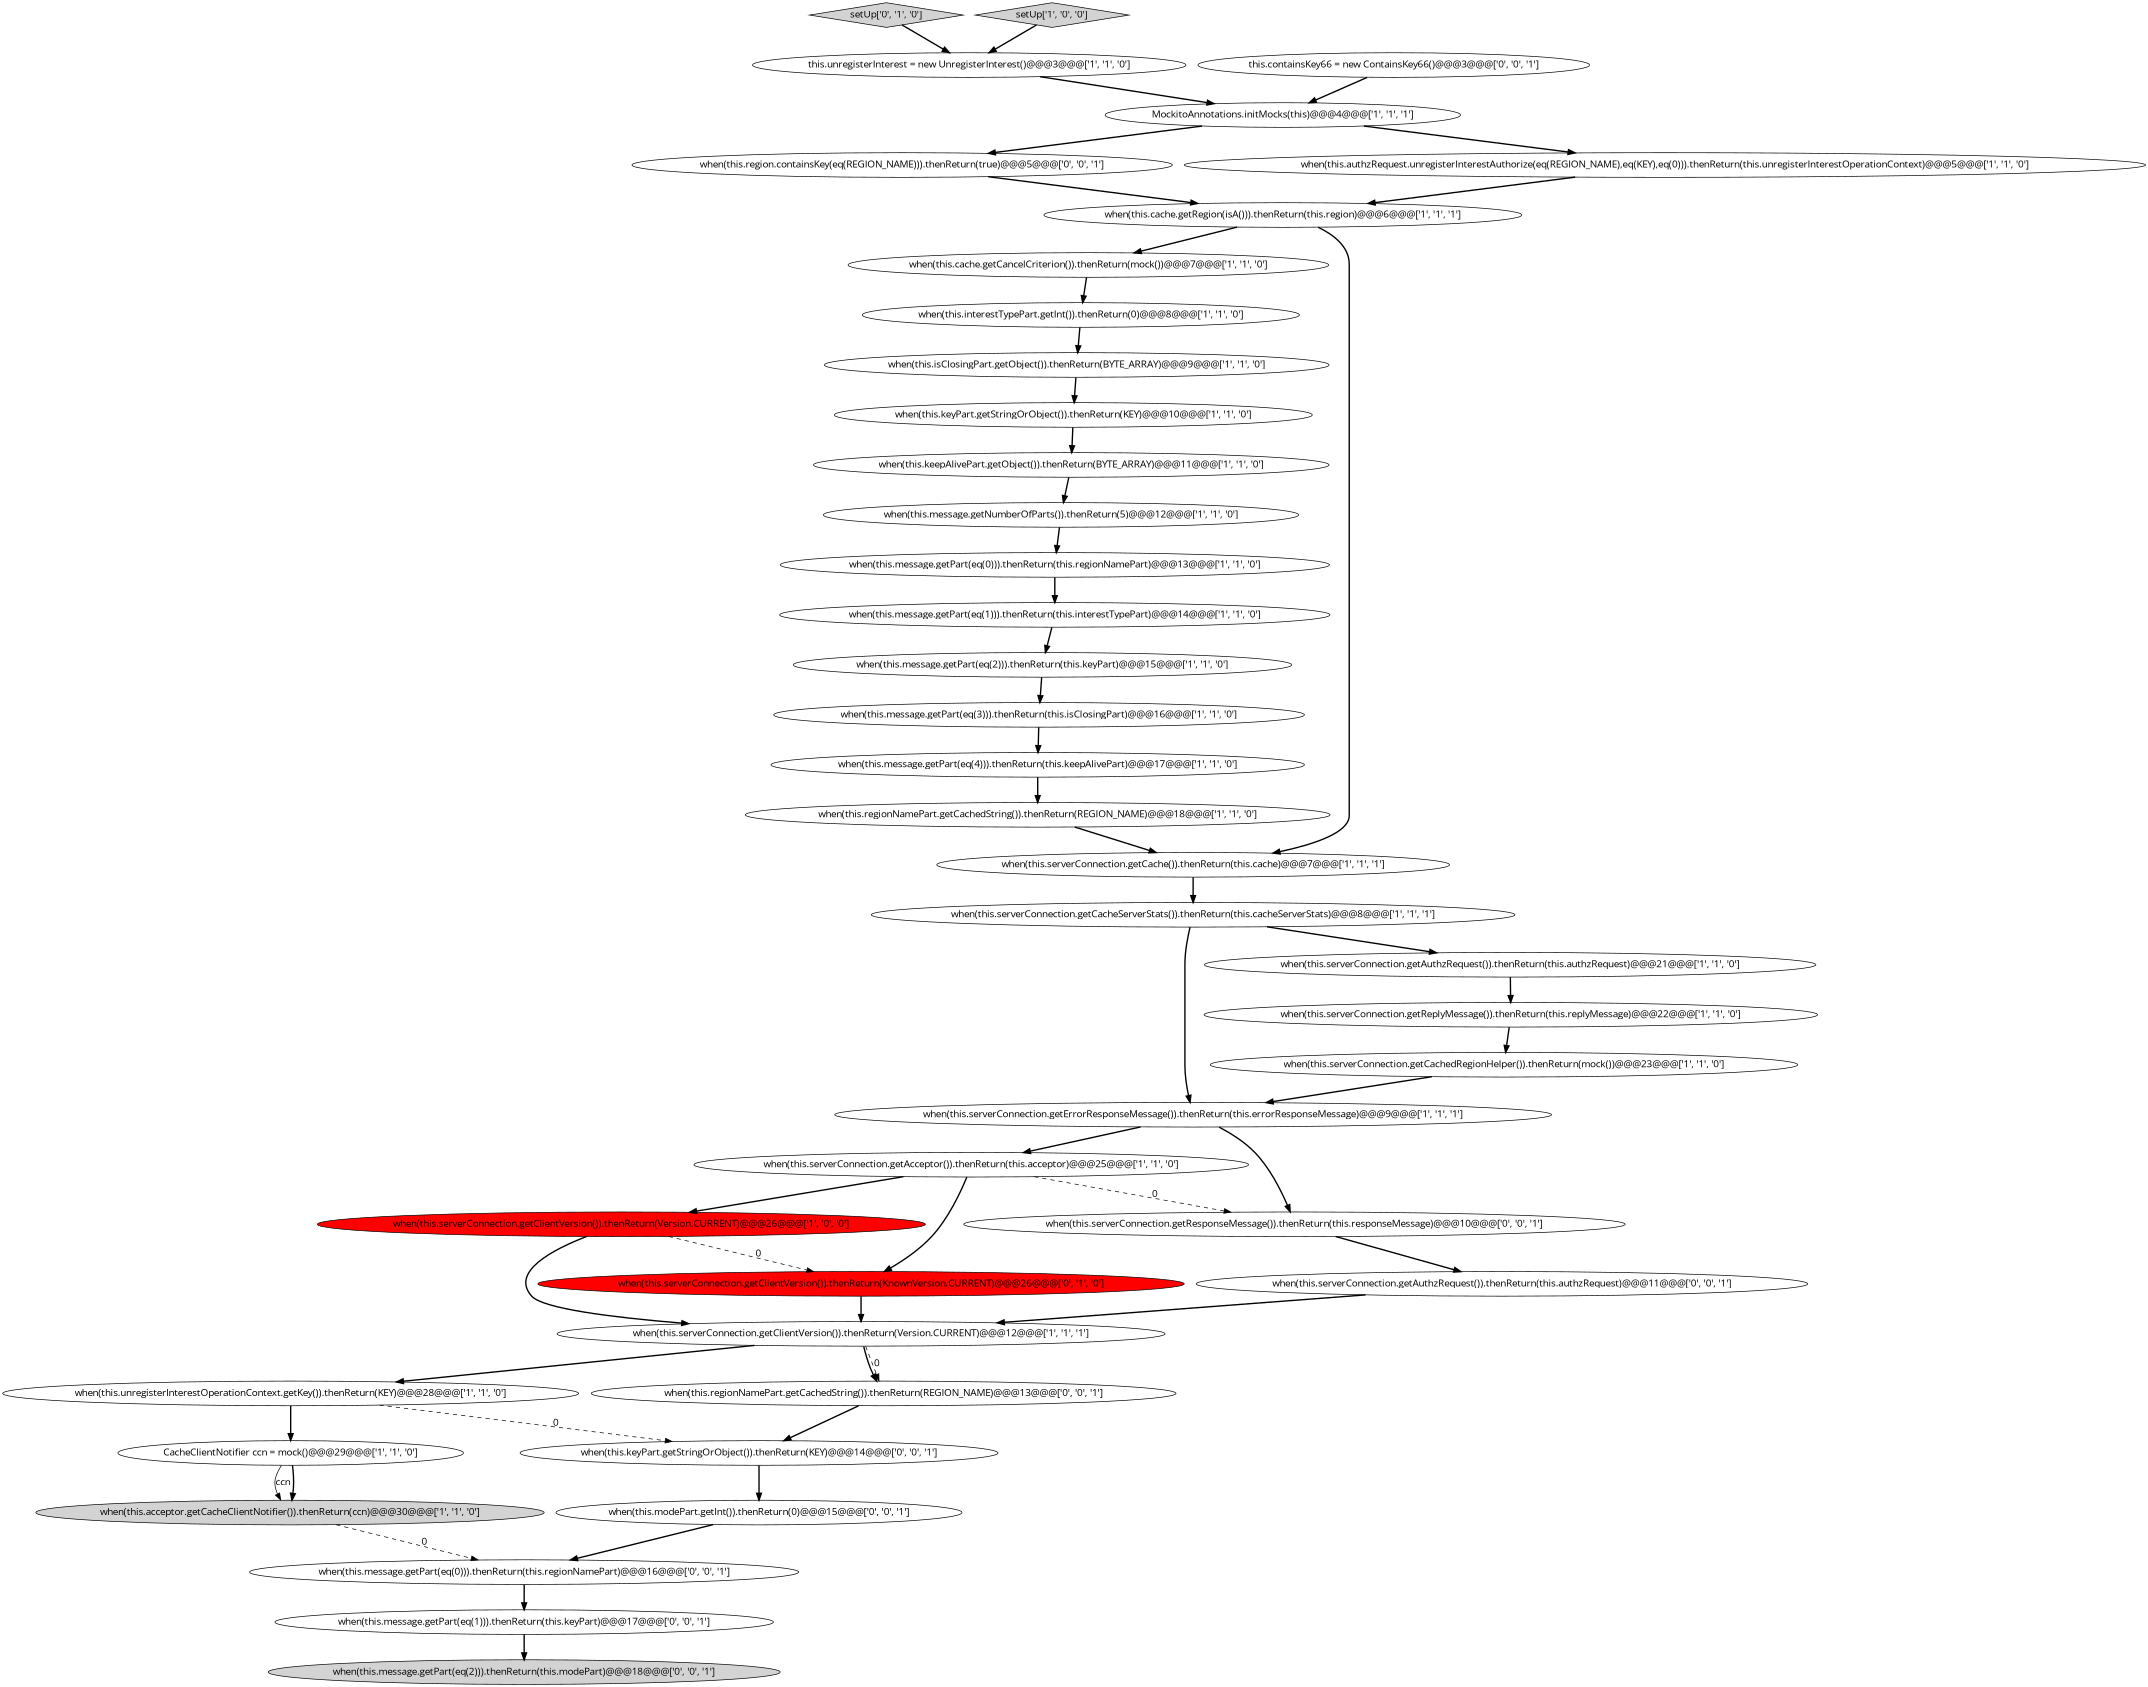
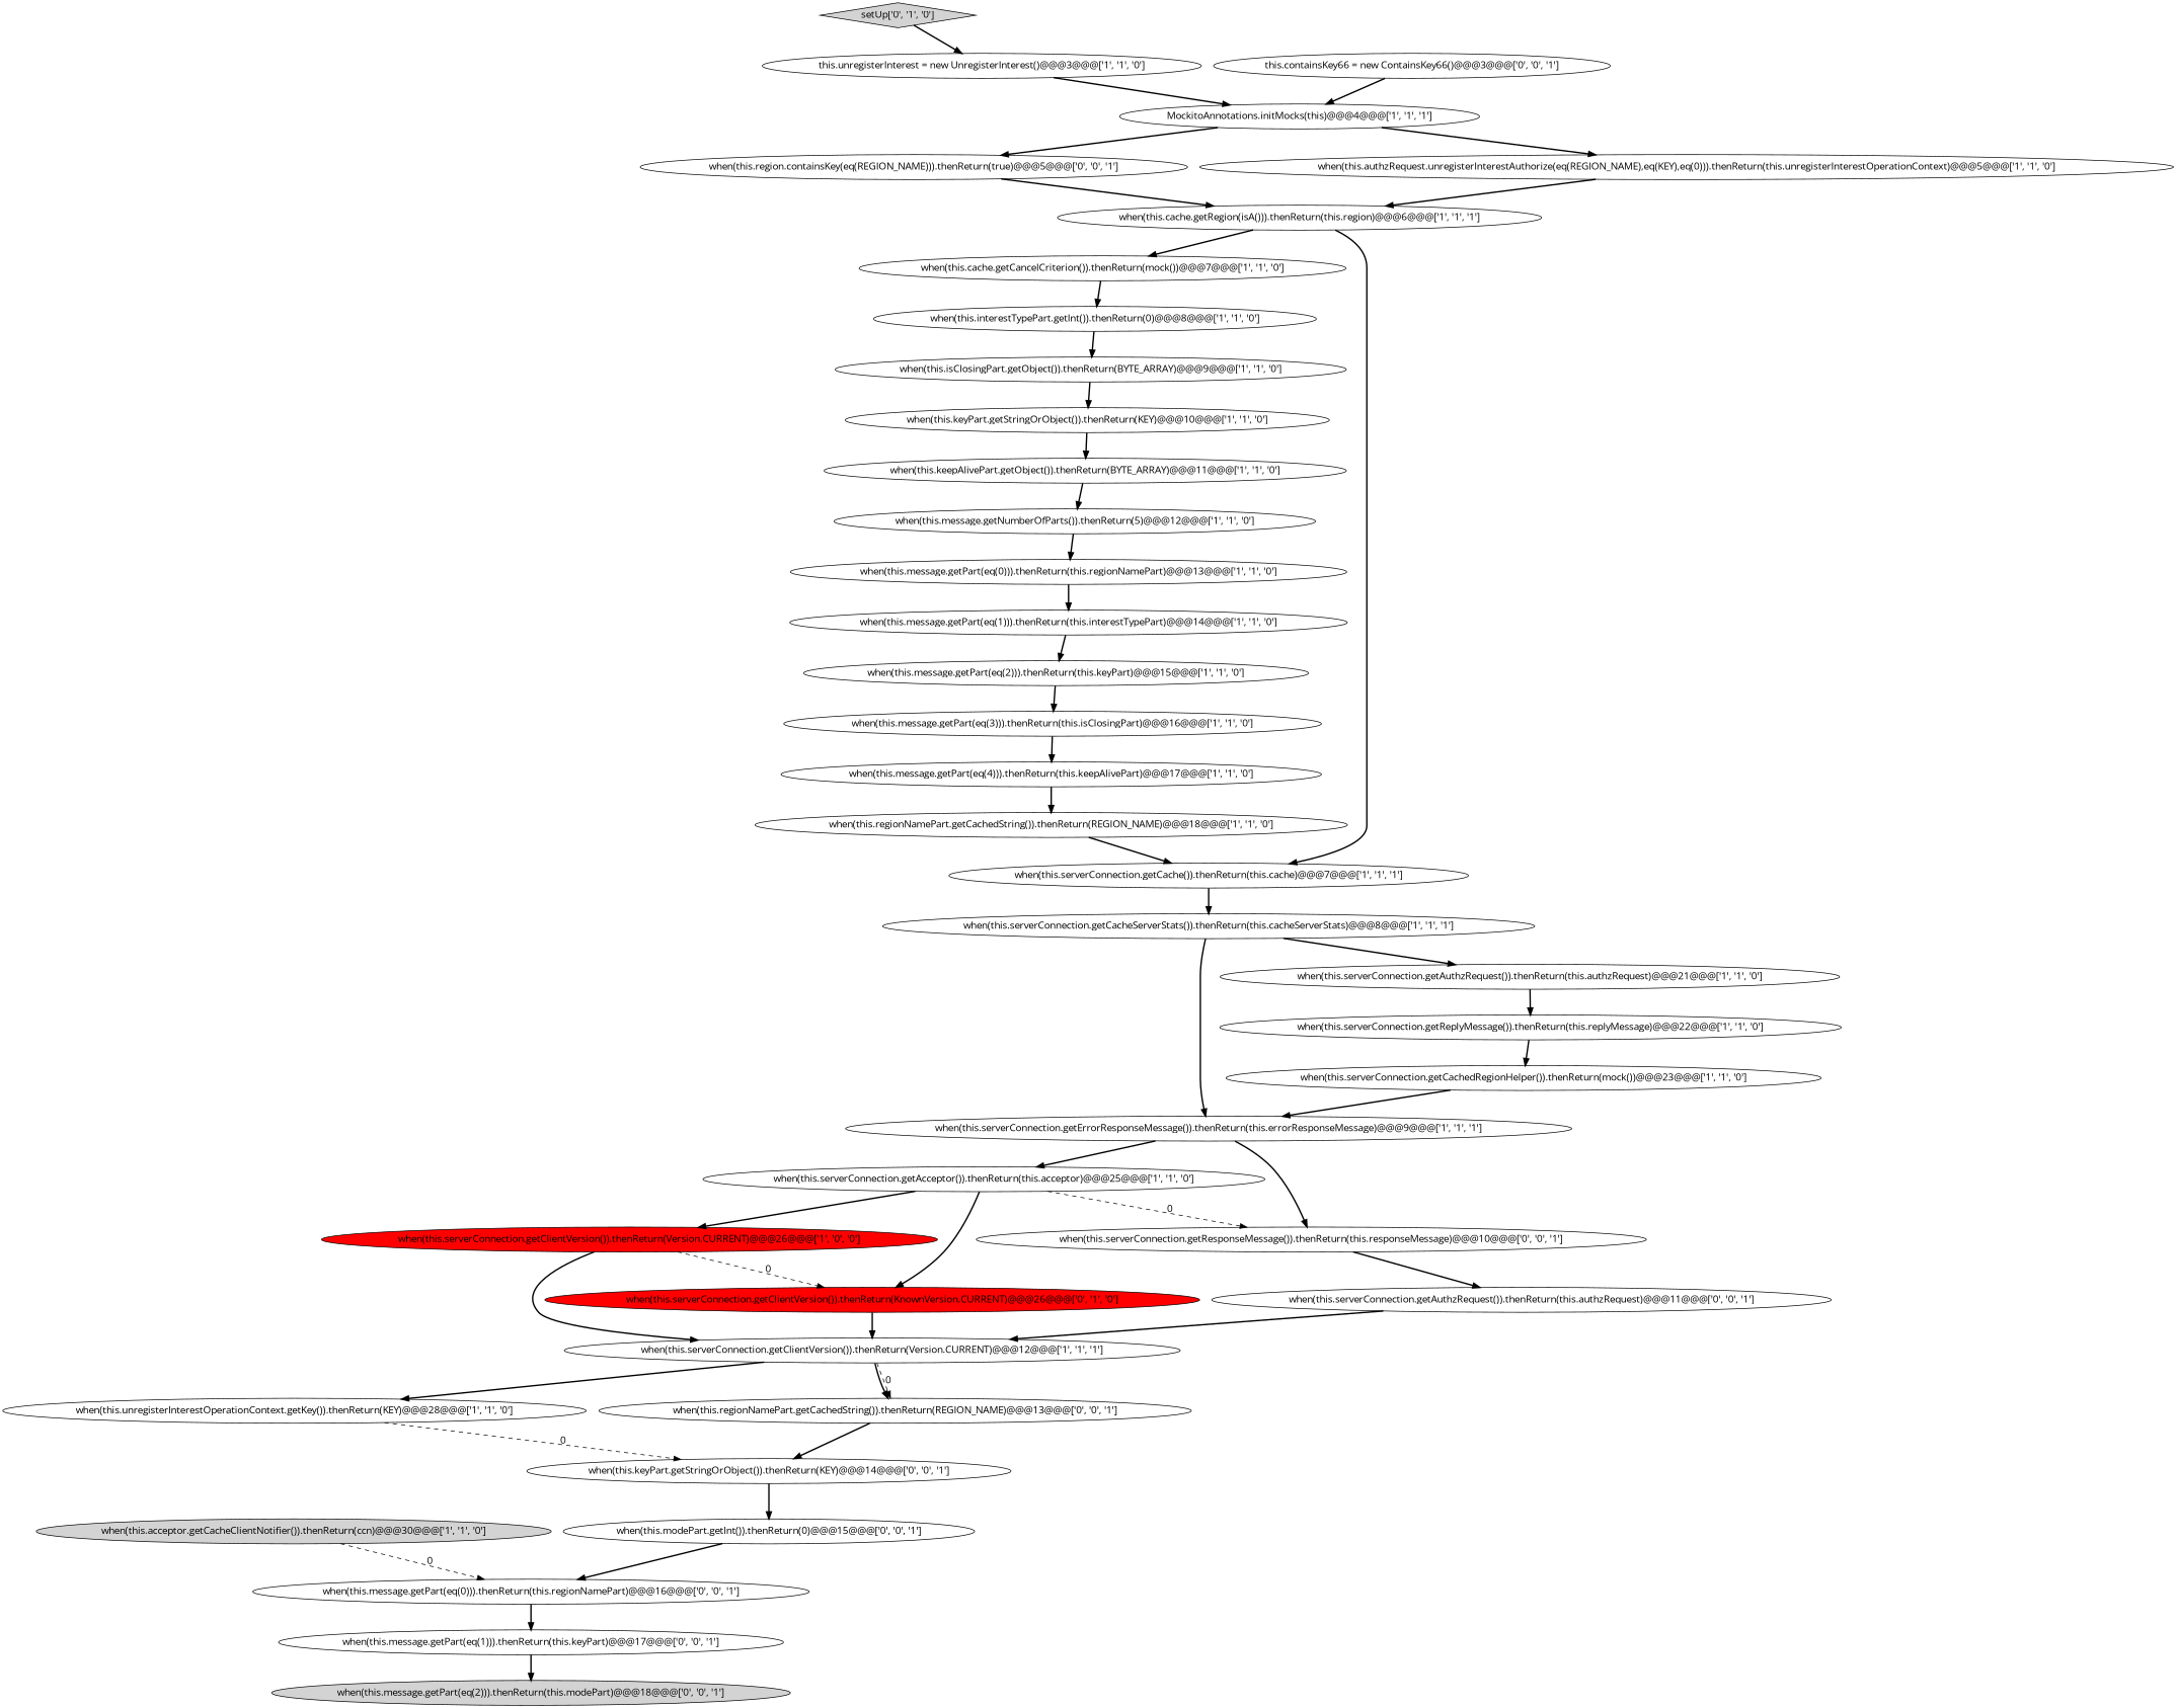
  digraph {
    fontname="Open Sans"
    node [fillcolor=white fontname="Open Sans" shape=ellipse style=filled]
    edge [fontname="Open Sans" style=bold]
    n1 [fillcolor=lightgray label="setUp['0', '1', '0']" shape=diamond]
    n2 [label="this.unregisterInterest = new UnregisterInterest()@@@3@@@['1', '1', '0']"]
    n3 [label="MockitoAnnotations.initMocks(this)@@@4@@@['1', '1', '1']"]
    n4 [label="this.containsKey66 = new ContainsKey66()@@@3@@@['0', '0', '1']"]
    n5 [label="when(this.region.containsKey(eq(REGION_NAME))).thenReturn(true)@@@5@@@['0', '0', '1']"]
    n6 [label="when(this.authzRequest.unregisterInterestAuthorize(eq(REGION_NAME),eq(KEY),eq(0))).thenReturn(this.unregisterInterestOperationContext)@@@5@@@['1', '1', '0']"]
    n7 [label="when(this.isClosingPart.getObject()).thenReturn(BYTE_ARRAY)@@@9@@@['1', '1', '0']"]
    n8 [label="when(this.keyPart.getStringOrObject()).thenReturn(KEY)@@@10@@@['1', '1', '0']"]
    n9 [label="when(this.keepAlivePart.getObject()).thenReturn(BYTE_ARRAY)@@@11@@@['1', '1', '0']"]
    n10 [label="when(this.serverConnection.getAcceptor()).thenReturn(this.acceptor)@@@25@@@['1', '1', '0']"]
    n11 [fillcolor=red label="when(this.serverConnection.getClientVersion()).thenReturn(KnownVersion.CURRENT)@@@26@@@['0', '1', '0']"]
    n12 [label="when(this.serverConnection.getResponseMessage()).thenReturn(this.responseMessage)@@@10@@@['0', '0', '1']"]
    n13 [fillcolor=red label="when(this.serverConnection.getClientVersion()).thenReturn(Version.CURRENT)@@@26@@@['1', '0', '0']"]
    n14 [label="when(this.serverConnection.getClientVersion()).thenReturn(Version.CURRENT)@@@12@@@['1', '1', '1']"]
    n15 [label="when(this.serverConnection.getAuthzRequest()).thenReturn(this.authzRequest)@@@11@@@['0', '0', '1']"]
    n16 [label="when(this.message.getPart(eq(3))).thenReturn(this.isClosingPart)@@@16@@@['1', '1', '0']"]
    n17 [label="when(this.message.getPart(eq(4))).thenReturn(this.keepAlivePart)@@@17@@@['1', '1', '0']"]
    n18 [label="when(this.regionNamePart.getCachedString()).thenReturn(REGION_NAME)@@@18@@@['1', '1', '0']"]
    n19 [label="when(this.unregisterInterestOperationContext.getKey()).thenReturn(KEY)@@@28@@@['1', '1', '0']"]
    n20 [label="when(this.keyPart.getStringOrObject()).thenReturn(KEY)@@@14@@@['0', '0', '1']"]
-   n21 [label="CacheClientNotifier ccn = mock()@@@29@@@['1', '1', '0']"]
    n22 [label="when(this.modePart.getInt()).thenReturn(0)@@@15@@@['0', '0', '1']"]
    n23 [fillcolor=lightgray label="when(this.acceptor.getCacheClientNotifier()).thenReturn(ccn)@@@30@@@['1', '1', '0']"]
    n24 [label="when(this.serverConnection.getErrorResponseMessage()).thenReturn(this.errorResponseMessage)@@@9@@@['1', '1', '1']"]
    n25 [label="when(this.interestTypePart.getInt()).thenReturn(0)@@@8@@@['1', '1', '0']"]
    n26 [label="when(this.cache.getCancelCriterion()).thenReturn(mock())@@@7@@@['1', '1', '0']"]
    n27 [label="when(this.regionNamePart.getCachedString()).thenReturn(REGION_NAME)@@@13@@@['0', '0', '1']"]
    n28 [label="when(this.message.getPart(eq(1))).thenReturn(this.interestTypePart)@@@14@@@['1', '1', '0']"]
    n29 [label="when(this.message.getPart(eq(2))).thenReturn(this.keyPart)@@@15@@@['1', '1', '0']"]
    n30 [label="when(this.serverConnection.getCacheServerStats()).thenReturn(this.cacheServerStats)@@@8@@@['1', '1', '1']"]
    n31 [label="when(this.serverConnection.getAuthzRequest()).thenReturn(this.authzRequest)@@@21@@@['1', '1', '0']"]
    n32 [label="when(this.serverConnection.getReplyMessage()).thenReturn(this.replyMessage)@@@22@@@['1', '1', '0']"]
    n33 [label="when(this.serverConnection.getCachedRegionHelper()).thenReturn(mock())@@@23@@@['1', '1', '0']"]
    n34 [label="when(this.message.getNumberOfParts()).thenReturn(5)@@@12@@@['1', '1', '0']"]
    n35 [label="when(this.message.getPart(eq(0))).thenReturn(this.regionNamePart)@@@13@@@['1', '1', '0']"]
    n36 [label="when(this.message.getPart(eq(1))).thenReturn(this.keyPart)@@@17@@@['0', '0', '1']"]
    n37 [fillcolor=lightgray label="when(this.message.getPart(eq(2))).thenReturn(this.modePart)@@@18@@@['0', '0', '1']"]
    n38 [label="when(this.message.getPart(eq(0))).thenReturn(this.regionNamePart)@@@16@@@['0', '0', '1']"]
    n39 [label="when(this.cache.getRegion(isA())).thenReturn(this.region)@@@6@@@['1', '1', '1']"]
    n40 [label="when(this.serverConnection.getCache()).thenReturn(this.cache)@@@7@@@['1', '1', '1']"]
-   n41 [fillcolor=lightgray label="setUp['1', '0', '0']" shape=diamond]
    n1 -> n2
    n2 -> n3
    n3 -> n5
    n3 -> n6
    n4 -> n3
    n5 -> n39
    n6 -> n39
    n7 -> n8
    n8 -> n9
    n9 -> n34
    n10 -> n11
    n10 -> n12 [label=0 style=dashed]
    n10 -> n13
    n11 -> n14
    n12 -> n15
    n13 -> n11 [label=0 style=dashed]
    n13 -> n14
    n14 -> n19
    n14 -> n27 [label=0 style=dashed]
    n14 -> n27
    n15 -> n14
    n16 -> n17
    n17 -> n18
    n18 -> n40
    n19 -> n20 [label=0 style=dashed]
-   n19 -> n21
    n20 -> n22
-   n21 -> n23
-   n21 -> n23 [label=ccn style=solid]
    n22 -> n38
    n23 -> n38 [label=0 style=dashed]
    n24 -> n10
    n24 -> n12
    n25 -> n7
    n26 -> n25
    n27 -> n20
    n28 -> n29
    n29 -> n16
    n30 -> n24
    n30 -> n31
    n31 -> n32
    n32 -> n33
    n33 -> n24
    n34 -> n35
    n35 -> n28
    n36 -> n37
    n38 -> n36
    n39 -> n26
    n39 -> n40
    n40 -> n30
-   n41 -> n2
  }
